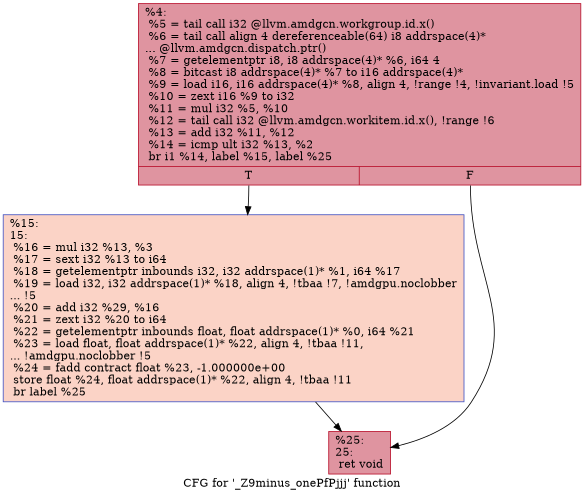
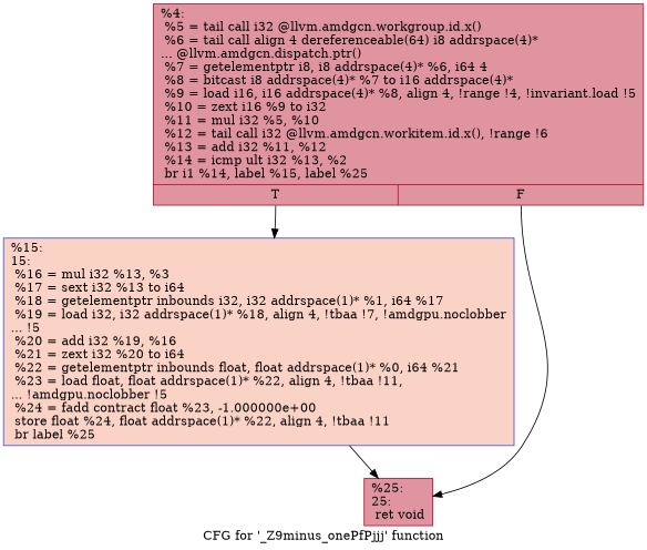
  digraph {
    label="CFG for '_Z9minus_onePfPjjj' function"
    node [color="#b70d28ff" fillcolor="#b70d2870" shape=record style=filled]
    n1 [label="{%4:\l  %5 = tail call i32 @llvm.amdgcn.workgroup.id.x()\l  %6 = tail call align 4 dereferenceable(64) i8 addrspace(4)*\l... @llvm.amdgcn.dispatch.ptr()\l  %7 = getelementptr i8, i8 addrspace(4)* %6, i64 4\l  %8 = bitcast i8 addrspace(4)* %7 to i16 addrspace(4)*\l  %9 = load i16, i16 addrspace(4)* %8, align 4, !range !4, !invariant.load !5\l  %10 = zext i16 %9 to i32\l  %11 = mul i32 %5, %10\l  %12 = tail call i32 @llvm.amdgcn.workitem.id.x(), !range !6\l  %13 = add i32 %11, %12\l  %14 = icmp ult i32 %13, %2\l  br i1 %14, label %15, label %25\l|{<s0>T|<s1>F}}"]
-   n2 [color="#3d50c3ff" fillcolor="#f59c7d70" label="{%15:\l15:                                               \l  %16 = mul i32 %13, %3\l  %17 = sext i32 %13 to i64\l  %18 = getelementptr inbounds i32, i32 addrspace(1)* %1, i64 %17\l  %19 = load i32, i32 addrspace(1)* %18, align 4, !tbaa !7, !amdgpu.noclobber\l... !5\l  %20 = add i32 %29, %16\l  %21 = zext i32 %20 to i64\l  %22 = getelementptr inbounds float, float addrspace(1)* %0, i64 %21\l  %23 = load float, float addrspace(1)* %22, align 4, !tbaa !11,\l... !amdgpu.noclobber !5\l  %24 = fadd contract float %23, -1.000000e+00\l  store float %24, float addrspace(1)* %22, align 4, !tbaa !11\l  br label %25\l}"]
+   n2 [color="#3d50c3ff" fillcolor="#f59c7d70" label="{%15:\l15:                                               \l  %16 = mul i32 %13, %3\l  %17 = sext i32 %13 to i64\l  %18 = getelementptr inbounds i32, i32 addrspace(1)* %1, i64 %17\l  %19 = load i32, i32 addrspace(1)* %18, align 4, !tbaa !7, !amdgpu.noclobber\l... !5\l  %20 = add i32 %19, %16\l  %21 = zext i32 %20 to i64\l  %22 = getelementptr inbounds float, float addrspace(1)* %0, i64 %21\l  %23 = load float, float addrspace(1)* %22, align 4, !tbaa !11,\l... !amdgpu.noclobber !5\l  %24 = fadd contract float %23, -1.000000e+00\l  store float %24, float addrspace(1)* %22, align 4, !tbaa !11\l  br label %25\l}"]
    n3 [label="{%25:\l25:                                               \l  ret void\l}"]
    n1 -> n2 [tailport=s0]
    n1 -> n3 [tailport=s1]
    n2 -> n3
  }
